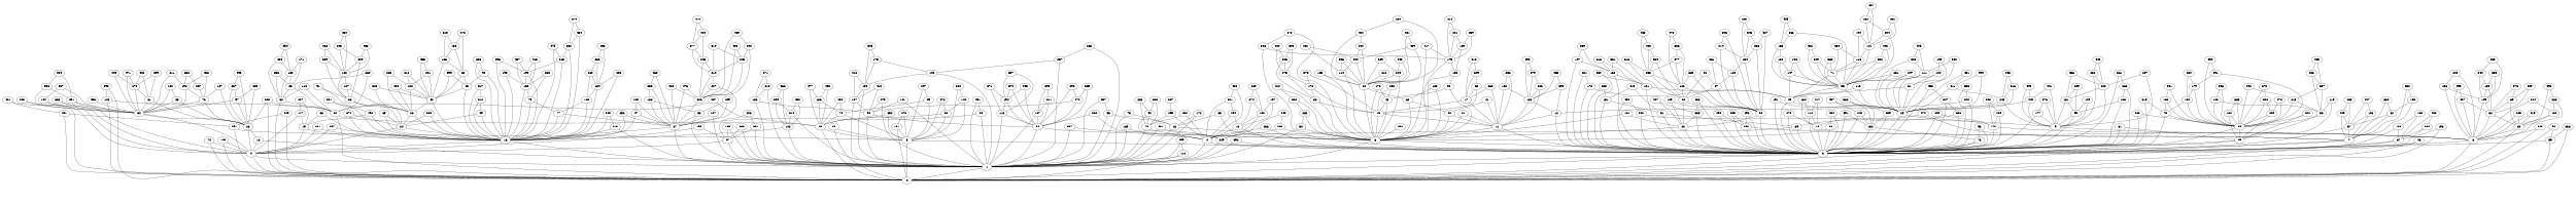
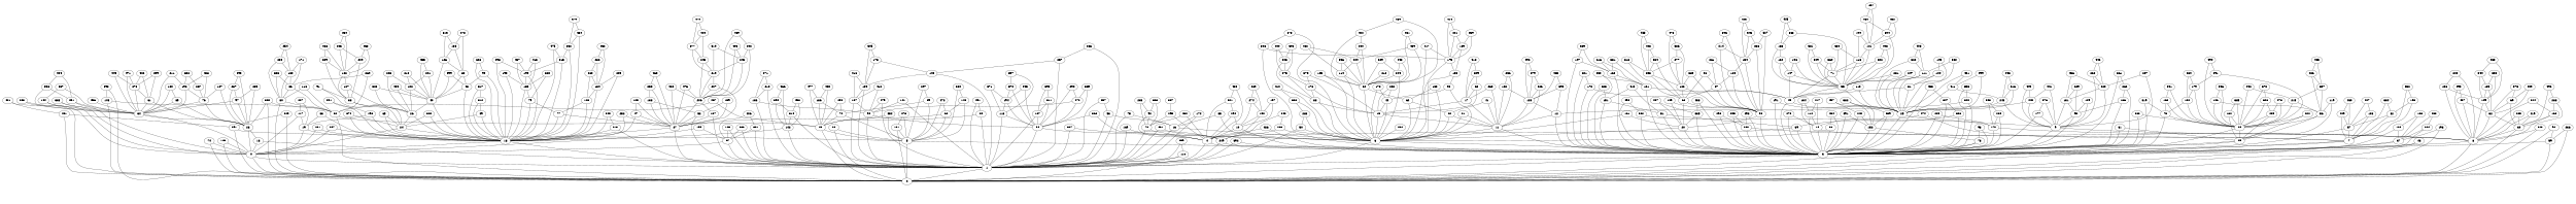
  graph {
    0
    1
    2
    3
    4
    5
    6
    7
    8
    9
    10
    11
    12
    13
    14
    15
    16
    17
    18
    19
    20
    21
    22
    23
    24
    25
    26
    27
    28
    29
    30
    31
    32
    33
    34
    35
    36
    37
    38
    39
    40
    41
    42
    43
    44
    45
    46
    47
    48
    49
    50
    51
    52
    53
    54
    55
    56
    57
    58
    59
    60
    61
    62
    63
    64
    65
    66
    67
    68
    69
    70
    71
    72
    73
    74
    75
    76
    77
    78
    79
    80
    81
    82
    83
    84
    85
    86
    87
    88
    89
    90
    91
    92
    93
    94
    95
    96
    97
    98
    99
    100
    101
    102
    103
    104
    105
    106
    107
    108
    109
    110
    111
    112
    113
    114
    115
    116
    117
    118
    119
    120
    121
    122
    123
    124
    125
    126
    127
    128
    129
    130
    131
    132
    133
    134
    135
    136
    137
    138
    139
    140
    141
    142
    143
    144
    145
    146
    147
    148
    149
    150
    151
    152
    153
    154
    155
    156
    157
    158
    159
    160
    161
    162
    163
    164
    165
    166
    167
    168
    169
    170
    171
    172
    173
    174
    175
    176
    177
    178
    179
    180
    181
    182
    183
    184
    185
    186
    187
    188
    189
    190
    191
    192
    193
    194
    195
    196
    197
    198
    199
    200
    201
    202
    203
    204
    205
    206
    207
    208
    209
    210
    211
    212
    213
    214
    215
    216
    217
    218
    219
    220
    221
    222
    223
    224
    225
    226
    227
    228
    229
    230
    231
    232
    233
    234
    235
    236
    237
    238
    239
    240
    241
    242
    243
    244
    245
    246
    247
    248
    249
    250
    251
    252
    253
    254
    255
    256
    257
    258
    259
    260
    261
    262
    263
    264
    265
    266
    267
    268
    269
    270
    271
    272
    273
    274
    275
    276
    277
    278
    279
    280
    281
    282
    283
    284
    285
    286
    287
    288
    289
    290
    291
    292
    293
    294
    295
    296
    297
    298
    299
    300
    301
    302
    303
    304
    305
    306
    307
    308
    309
    310
    311
    312
    313
    314
    315
    316
    317
    318
    319
    320
    321
    322
    323
    324
    325
    326
    327
    328
    329
    330
    331
    332
    333
    334
    335
    336
    337
    338
    339
    340
    341
    342
    343
    344
    345
    346
    347
    348
    349
    350
    351
    352
    353
    354
    355
    356
    357
    358
    359
    360
    361
    362
    363
    364
    365
    366
    367
    368
    369
    370
    371
    372
    373
    374
    375
    376
    377
    378
    379
    380
    381
    382
    383
    384
    385
    386
    387
    388
    389
    390
    391
    392
    393
    394
    395
    396
    397
    398
    399
    400
    401
    402
    403
    404
    405
    406
    407
    408
    409
    410
    411
    412
    413
    414
    415
    416
    417
    418
    419
    420
    421
    422
    423
    424
    425
    426
    427
    428
    429
    430
    431
    432
    433
    434
    435
    436
    437
    438
    439
    440
    441
    442
    443
    444
    445
    446
    447
    448
    449
    450
    451
    452
    453
    454
    455
    456
    457
    458
    459
    460
    461
    462
    463
    464
    465
    466
    467
    468
    469
    470
    471
    472
    473
    474
    475
    476
    477
    478
    479
    480
    481
    482
    483
    484
    485
    486
    487
    488
    489
    490
    491
    492
    493
    494
    495
    496
    497
    498
    499
    0 -- 1
    0 -- 2
    1 -- 2
    3 -- 1
    3 -- 2
    4 -- 1
    4 -- 3
    5 -- 2
    5 -- 3
    6 -- 1
    6 -- 3
    7 -- 2
    7 -- 3
    8 -- 2
    8 -- 3
    9 -- 3
    9 -- 8
    10 -- 3
    10 -- 4
    11 -- 3
    11 -- 6
    12 -- 3
    12 -- 11
    13 -- 0
    13 -- 1
    14 -- 3
    14 -- 7
    15 -- 6
    15 -- 11
    16 -- 1
    16 -- 6
    17 -- 11
    17 -- 15
    18 -- 0
    18 -- 1
    19 -- 0
    19 -- 18
    20 -- 3
    20 -- 6
    21 -- 6
    21 -- 11
    22 -- 6
    22 -- 11
    23 -- 0
    23 -- 13
    24 -- 0
    24 -- 18
    25 -- 3
    25 -- 9
    26 -- 18
    26 -- 24
    27 -- 1
    27 -- 18
    28 -- 2
    28 -- 5
    29 -- 2
    29 -- 3
    30 -- 2
    30 -- 8
    31 -- 3
    31 -- 29
    32 -- 8
    32 -- 30
    33 -- 18
    33 -- 19
    34 -- 0
    34 -- 23
    35 -- 6
    35 -- 16
    36 -- 3
    36 -- 6
    37 -- 2
    37 -- 3
    38 -- 24
    38 -- 26
    39 -- 3
    39 -- 4
    40 -- 18
    40 -- 26
    41 -- 11
    41 -- 22
    42 -- 6
    42 -- 15
    43 -- 2
    43 -- 3
    44 -- 3
    44 -- 29
    45 -- 3
    45 -- 25
    46 -- 2
    46 -- 5
    47 -- 18
    47 -- 27
    48 -- 18
    48 -- 40
    49 -- 18
    49 -- 24
    50 -- 1
    50 -- 6
    51 -- 3
    51 -- 39
    52 -- 1
    52 -- 27
    53 -- 1
    53 -- 16
    54 -- 1
    54 -- 6
    55 -- 25
    55 -- 45
    56 -- 29
    56 -- 44
    57 -- 3
    57 -- 7
    58 -- 3
    58 -- 20
    59 -- 2
    59 -- 3
    60 -- 2
    60 -- 46
    61 -- 23
    61 -- 34
    62 -- 6
    62 -- 22
    63 -- 15
    63 -- 17
    64 -- 6
    64 -- 62
    65 -- 18
    65 -- 24
    66 -- 20
    66 -- 58
    67 -- 0
    67 -- 1
    68 -- 5
    68 -- 46
    69 -- 30
    69 -- 32
    70 -- 1
    70 -- 4
    71 -- 45
    71 -- 55
    72 -- 5
    72 -- 46
    73 -- 3
    73 -- 44
    74 -- 0
    74 -- 2
    75 -- 1
    75 -- 16
    76 -- 23
    76 -- 34
    77 -- 18
    77 -- 27
    78 -- 2
    78 -- 3
    79 -- 18
    79 -- 77
    80 -- 2
    80 -- 60
    81 -- 25
    81 -- 45
    82 -- 7
    82 -- 57
    83 -- 40
    83 -- 48
    84 -- 1
    84 -- 27
    85 -- 23
    85 -- 34
    86 -- 60
    86 -- 80
    87 -- 58
    87 -- 66
    88 -- 6
    88 -- 15
    89 -- 5
    89 -- 72
    90 -- 4
    90 -- 70
    91 -- 24
    91 -- 38
    92 -- 2
    92 -- 59
    93 -- 6
    93 -- 42
    94 -- 1
    94 -- 54
    95 -- 3
    95 -- 9
    96 -- 66
    96 -- 87
    97 -- 23
    97 -- 34
    98 -- 3
    98 -- 78
    99 -- 18
    99 -- 48
    100 -- 44
    100 -- 73
    101 -- 3
    101 -- 45
    102 -- 26
    102 -- 40
    103 -- 7
    103 -- 57
    104 -- 25
    104 -- 81
    105 -- 6
    105 -- 64
    106 -- 44
    106 -- 56
    107 -- 1
    107 -- 94
    108 -- 2
    108 -- 60
    109 -- 20
    109 -- 58
    110 -- 1
    110 -- 2
    111 -- 25
    111 -- 55
    112 -- 3
    112 -- 14
    113 -- 1
    113 -- 54
    114 -- 6
    114 -- 64
    115 -- 25
    115 -- 45
    116 -- 60
    116 -- 80
    117 -- 0
    117 -- 19
    118 -- 55
    118 -- 71
    119 -- 29
    119 -- 56
    120 -- 3
    120 -- 37
    121 -- 55
    121 -- 118
    122 -- 58
    122 -- 66
    123 -- 11
    123 -- 12
    124 -- 58
    124 -- 87
    125 -- 27
    125 -- 47
    126 -- 40
    126 -- 83
    127 -- 26
    127 -- 38
    128 -- 18
    128 -- 77
    129 -- 9
    129 -- 95
    130 -- 80
    130 -- 86
    131 -- 9
    131 -- 95
    132 -- 11
    132 -- 123
    133 -- 6
    133 -- 62
    134 -- 14
    134 -- 112
    135 -- 18
    135 -- 79
    136 -- 1
    136 -- 94
    137 -- 1
    137 -- 27
    138 -- 27
    138 -- 52
    139 -- 1
    139 -- 107
    140 -- 1
    140 -- 139
    141 -- 1
    141 -- 94
    142 -- 1
    142 -- 18
    143 -- 1
    143 -- 67
    144 -- 0
    144 -- 34
    145 -- 81
    145 -- 104
    146 -- 5
    146 -- 68
    147 -- 45
    147 -- 55
    148 -- 0
    148 -- 2
    149 -- 8
    149 -- 32
    150 -- 4
    150 -- 10
    151 -- 3
    151 -- 51
    152 -- 3
    152 -- 78
    153 -- 6
    153 -- 93
    154 -- 58
    154 -- 124
    155 -- 0
    155 -- 67
    156 -- 8
    156 -- 149
    157 -- 10
    157 -- 150
    158 -- 7
    158 -- 82
    159 -- 27
    159 -- 52
    160 -- 3
    160 -- 101
    161 -- 6
    161 -- 20
    162 -- 29
    162 -- 44
    163 -- 44
    163 -- 73
    164 -- 55
    164 -- 147
    165 -- 55
    165 -- 164
    166 -- 3
    166 -- 95
    167 -- 1
    167 -- 54
    168 -- 8
    168 -- 30
    169 -- 1
    169 -- 4
    170 -- 3
    170 -- 8
    171 -- 86
    171 -- 130
    172 -- 3
    172 -- 45
    173 -- 139
    173 -- 140
    174 -- 1
    174 -- 16
    175 -- 6
    175 -- 153
    176 -- 15
    176 -- 88
    177 -- 3
    177 -- 9
    178 -- 6
    178 -- 42
    179 -- 44
    179 -- 100
    180 -- 34
    180 -- 85
    181 -- 2
    181 -- 5
    182 -- 38
    182 -- 127
    183 -- 37
    183 -- 120
    184 -- 18
    184 -- 128
    185 -- 32
    185 -- 149
    186 -- 46
    186 -- 72
    187 -- 23
    187 -- 76
    188 -- 83
    188 -- 126
    189 -- 153
    189 -- 175
    190 -- 118
    190 -- 121
    191 -- 3
    191 -- 25
    192 -- 34
    192 -- 76
    193 -- 2
    193 -- 37
    194 -- 54
    194 -- 113
    195 -- 18
    195 -- 135
    196 -- 55
    196 -- 147
    197 -- 3
    197 -- 160
    198 -- 18
    198 -- 19
    199 -- 18
    199 -- 135
    200 -- 8
    200 -- 156
    201 -- 3
    201 -- 172
    202 -- 55
    202 -- 71
    203 -- 0
    203 -- 34
    204 -- 64
    204 -- 114
    205 -- 18
    205 -- 184
    206 -- 27
+   206 -- 137
    207 -- 27
    207 -- 206
    208 -- 26
    208 -- 102
    209 -- 38
    209 -- 182
    210 -- 1
    210 -- 136
    211 -- 34
    211 -- 192
    212 -- 64
    213 -- 1
    213 -- 18
    214 -- 58
    214 -- 154
    215 -- 44
    215 -- 56
    216 -- 101
    216 -- 160
    217 -- 14
    217 -- 112
    218 -- 40
    218 -- 102
    219 -- 206
    219 -- 207
    220 -- 9
    220 -- 131
    221 -- 175
    221 -- 189
    222 -- 29
    222 -- 44
    223 -- 3
    223 -- 151
    224 -- 3
    224 -- 37
    225 -- 3
    225 -- 170
    226 -- 11
    226 -- 123
    227 -- 19
    227 -- 117
    228 -- 18
    228 -- 99
    229 -- 95
    229 -- 131
    230 -- 80
    230 -- 130
    231 -- 25
    231 -- 55
    232 -- 15
    232 -- 42
    233 -- 70
    233 -- 90
    234 -- 100
    234 -- 179
    235 -- 29
    235 -- 44
    236 -- 2
    236 -- 59
    237 -- 9
    237 -- 220
    238 -- 58
    238 -- 154
    239 -- 38
    239 -- 182
    240 -- 64
    240 -- 204
    241 -- 40
    241 -- 102
    242 -- 3
    242 -- 152
    243 -- 9
    243 -- 25
    244 -- 6
    244 -- 64
    245 -- 182
    245 -- 209
    246 -- 206
    246 -- 219
    247 -- 25
    247 -- 55
    248 -- 206
    248 -- 219
    249 -- 1
    249 -- 3
    250 -- 182
    250 -- 245
    251 -- 0
    251 -- 34
    252 -- 18
    252 -- 27
    253 -- 66
    253 -- 122
    254 -- 130
    254 -- 230
    255 -- 27
    255 -- 138
    256 -- 11
    256 -- 132
    257 -- 1
    257 -- 140
    258 -- 46
    258 -- 72
    259 -- 175
    259 -- 189
    260 -- 128
    260 -- 184
    261 -- 87
    261 -- 124
    262 -- 3
    262 -- 166
    263 -- 11
    263 -- 17
    264 -- 5
    264 -- 146
    265 -- 8
    265 -- 30
    266 -- 1
    266 -- 257
    267 -- 76
    268 -- 9
    268 -- 220
    269 -- 60
    269 -- 86
    270 -- 3
    270 -- 14
    271 -- 136
    271 -- 210
    272 -- 54
    272 -- 94
    273 -- 5
    273 -- 181
    274 -- 10
    274 -- 150
    275 -- 88
    275 -- 176
    276 -- 34
    276 -- 61
    277 -- 122
    277 -- 253
    278 -- 83
    278 -- 188
    279 -- 123
    279 -- 226
    280 -- 3
    280 -- 8
    281 -- 0
    281 -- 18
    282 -- 184
    282 -- 260
    283 -- 6
    283 -- 50
    284 -- 3
    284 -- 170
    285 -- 23
    285 -- 97
    286 -- 3
    286 -- 249
    287 -- 23
    287 -- 97
    288 -- 30
    288 -- 168
    289 -- 150
    289 -- 274
    290 -- 54
    290 -- 272
    291 -- 2
    291 -- 5
    292 -- 206
    292 -- 246
    293 -- 23
    293 -- 287
    294 -- 4
    294 -- 10
    295 -- 4
    295 -- 70
    296 -- 3
    296 -- 280
    297 -- 5
    297 -- 89
    298 -- 18
    298 -- 199
    299 -- 61
    299 -- 276
    300 -- 2
    300 -- 23
    300 -- 60
    301 -- 1
    301 -- 67
    302 -- 192
    302 -- 267
    303 -- 88
    303 -- 275
    304 -- 55
    304 -- 121
    305 -- 139
    305 -- 173
    306 -- 3
    306 -- 39
    307 -- 56
    307 -- 215
    308 -- 6
    308 -- 175
    309 -- 55
    309 -- 71
    310 -- 219
    310 -- 246
    311 -- 54
    311 -- 167
    312 -- 18
    312 -- 49
    313 -- 126
    313 -- 188
    314 -- 1
    314 -- 142
    315 -- 18
    315 -- 199
    316 -- 25
    316 -- 243
    317 -- 18
    317 -- 312
    318 -- 66
    318 -- 253
    319 -- 3
    319 -- 73
    320 -- 18
    320 -- 24
    321 -- 4
    321 -- 294
    322 -- 25
    322 -- 111
    323 -- 26
    323 -- 40
    324 -- 8
    324 -- 168
    325 -- 2
    325 -- 291
    326 -- 44
    326 -- 235
    327 -- 58
    327 -- 238
    328 -- 2
    328 -- 8
    329 -- 64
    329 -- 244
    330 -- 71
    330 -- 118
    331 -- 101
    331 -- 160
    332 -- 7
    332 -- 158
    333 -- 149
    333 -- 185
    334 -- 7
    334 -- 82
    335 -- 3
    335 -- 20
    336 -- 1
    336 -- 67
    337 -- 34
    337 -- 144
    338 -- 0
    338 -- 34
    339 -- 3
    339 -- 152
    340 -- 18
    340 -- 213
    341 -- 44
    341 -- 163
    342 -- 3
    342 -- 12
    343 -- 170
    343 -- 284
    344 -- 149
    344 -- 185
    345 -- 154
    345 -- 238
    346 -- 44
    346 -- 106
    347 -- 3
    347 -- 306
    348 -- 249
    348 -- 286
    349 -- 17
    349 -- 63
    350 -- 3
    350 -- 101
    351 -- 18
    351 -- 198
    352 -- 18
    352 -- 315
    353 -- 3
    353 -- 342
    354 -- 18
    354 -- 352
    355 -- 3
    355 -- 280
    356 -- 64
    356 -- 114
    357 -- 1
    357 -- 53
    358 -- 34
    358 -- 251
    359 -- 160
    359 -- 197
    360 -- 25
    360 -- 111
    361 -- 3
    361 -- 262
    362 -- 3
    362 -- 170
    363 -- 70
    363 -- 90
    364 -- 55
    364 -- 71
    365 -- 55
    365 -- 165
    366 -- 6
    366 -- 54
    367 -- 1
    367 -- 249
    368 -- 6
    368 -- 283
    369 -- 54
    369 -- 272
    370 -- 54
    370 -- 194
    371 -- 113
    371 -- 194
    372 -- 44
    372 -- 326
    373 -- 32
    373 -- 69
    374 -- 18
    374 -- 24
    375 -- 15
    375 -- 176
    376 -- 9
    376 -- 177
    377 -- 219
    377 -- 248
    378 -- 6
    378 -- 308
    379 -- 352
    379 -- 354
    380 -- 79
    380 -- 135
    381 -- 55
    381 -- 309
    382 -- 152
    382 -- 339
    383 -- 80
    383 -- 86
    384 -- 66
    384 -- 253
    385 -- 44
    385 -- 162
    386 -- 122
    386 -- 277
    387 -- 295
    388 -- 3
    388 -- 44
    389 -- 58
    389 -- 122
    390 -- 12
    390 -- 123
    391 -- 44
    391 -- 179
    392 -- 1
    392 -- 3
    393 -- 275
    393 -- 303
    394 -- 142
    394 -- 314
    395 -- 167
    395 -- 311
    396 -- 58
    396 -- 214
    397 -- 113
-   397 -- 194
+   397 -- 370
    398 -- 2
    398 -- 108
    399 -- 40
    399 -- 48
    400 -- 275
    400 -- 303
    401 -- 2
    401 -- 291
    402 -- 61
    402 -- 276
    403 -- 111
    403 -- 322
    404 -- 251
    404 -- 358
    405 -- 206
    405 -- 246
    406 -- 67
    406 -- 301
    407 -- 20
    407 -- 335
    408 -- 253
    408 -- 384
    409 -- 32
    409 -- 69
    410 -- 6
    410 -- 368
    411 -- 25
    411 -- 243
    412 -- 94
    412 -- 107
    413 -- 135
    413 -- 199
    414 -- 175
    414 -- 221
    415 -- 51
    415 -- 151
    416 -- 107
    416 -- 139
    417 -- 6
    417 -- 175
    418 -- 17
    418 -- 349
    419 -- 8
    419 -- 30
    420 -- 27
    420 -- 206
    421 -- 2
    421 -- 401
    422 -- 64
    422 -- 240
    423 -- 154
    423 -- 345
    424 -- 248
    424 -- 377
    425 -- 165
    425 -- 365
    426 -- 56
    426 -- 307
    427 -- 57
    427 -- 103
    428 -- 76
    428 -- 192
    429 -- 7
    429 -- 57
    430 -- 57
    430 -- 429
    431 -- 25
    431 -- 411
    432 -- 184
    432 -- 282
    433 -- 3
    433 -- 347
    434 -- 26
    434 -- 40
    435 -- 149
    435 -- 344
    436 -- 131
    436 -- 220
    437 -- 8
    437 -- 32
    438 -- 3
    438 -- 335
    439 -- 64
    439 -- 204
    440 -- 9
    440 -- 25
    441 -- 9
    441 -- 440
    442 -- 44
    442 -- 215
    443 -- 243
    443 -- 316
    444 -- 34
    444 -- 276
    445 -- 54
    445 -- 194
    446 -- 220
    446 -- 268
    447 -- 0
    447 -- 18
    448 -- 64
    448 -- 244
    449 -- 9
    449 -- 440
    450 -- 46
    450 -- 186
    451 -- 1
    451 -- 84
    452 -- 121
    452 -- 304
    453 -- 182
    453 -- 209
    454 -- 5
    454 -- 46
    455 -- 40
    455 -- 241
    456 -- 34
    457 -- 152
    457 -- 242
    458 -- 142
    458 -- 314
    459 -- 1
    459 -- 110
    460 -- 4
    460 -- 70
    461 -- 1
    461 -- 249
    462 -- 6
    463 -- 27
    463 -- 255
    464 -- 121
    464 -- 304
    465 -- 123
    465 -- 390
    466 -- 142
    466 -- 394
    467 -- 46
    467 -- 60
    468 -- 182
    468 -- 239
    469 -- 206
    469 -- 292
    470 -- 377
    470 -- 424
    471 -- 34
    471 -- 276
    472 -- 5
    472 -- 68
    473 -- 122
    473 -- 386
    474 -- 7
    474 -- 14
    475 -- 18
    475 -- 315
    476 -- 27
    476 -- 206
    477 -- 46
    477 -- 186
    478 -- 44
    478 -- 235
    479 -- 1
    479 -- 94
    480 -- 4
    480 -- 321
    481 -- 64
    481 -- 439
    482 -- 114
    482 -- 204
    483 -- 253
    483 -- 408
    484 -- 3
    484 -- 36
    485 -- 307
    485 -- 426
    486 -- 3
    486 -- 4
    487 -- 135
    487 -- 199
    488 -- 37
    488 -- 224
    489 -- 64
    489 -- 422
    490 -- 3
    490 -- 362
    491 -- 3
    491 -- 152
    492 -- 123
    492 -- 279
    493 -- 3
    493 -- 280
    494 -- 44
    494 -- 391
    495 -- 8
    495 -- 437
    496 -- 30
    496 -- 288
    497 -- 121
    497 -- 464
    498 -- 55
    498 -- 202
    499 -- 25
    499 -- 411
  }
